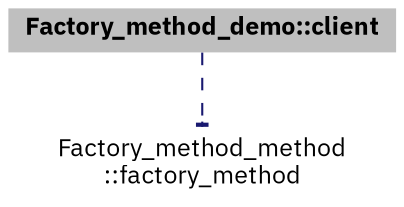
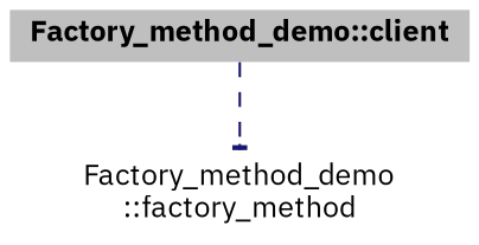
  digraph {
    rankdir=TB
    fontname="IBM Plex Sans"
    node [color=black fontname="IBM Plex Sans" fontsize=12 shape=plaintext]
    n1 [fillcolor=grey75 fontcolor=black height=0.2 label=<<b>Factory_method_demo::client</b>> style=filled width=0.4]
-   n2 [height=0.2 label="Factory_method_method\l::factory_method" width=0.4]
+   n2 [height=0.2 label="Factory_method_demo\l::factory_method" width=0.4]
    n1 -> n2 [arrowhead=tee arrowsize=0.5 arrowtail=open color=midnightblue fontname="IBM Plex Sans" fontsize=15 labelfontsize=15 style=dashed]
  }
